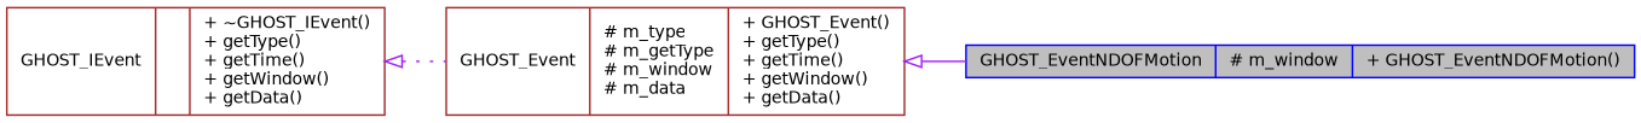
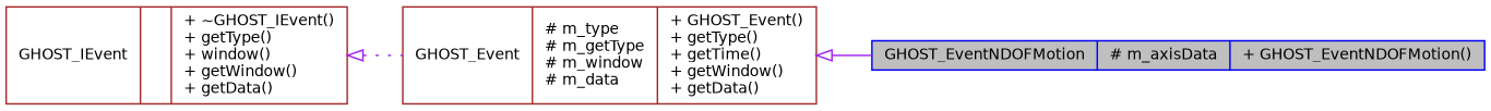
  digraph {
    rankdir=LR
    node [color=brown fillcolor=white fontname=Helvetica fontsize=10 shape=record style=filled]
    edge [arrowtail=empty color=purple dir=back fontname=Helvetica fontsize=10 labelfontname=Helvetica labelfontsize=10]
-   n1 [color=blue fillcolor=grey75 fontcolor=black height=0.2 label="{GHOST_EventNDOFMotion\n|# m_window\l|+ GHOST_EventNDOFMotion()\l}" width=0.4]
+   n1 [color=blue fillcolor=grey75 fontcolor=black height=0.2 label="{GHOST_EventNDOFMotion\n|# m_axisData\l|+ GHOST_EventNDOFMotion()\l}" width=0.4]
    n2 [height=0.2 label="{GHOST_Event\n|# m_type\l# m_getType\l# m_window\l# m_data\l|+ GHOST_Event()\l+ getType()\l+ getTime()\l+ getWindow()\l+ getData()\l}" width=0.4]
-   n3 [height=0.2 label="{GHOST_IEvent\n||+ ~GHOST_IEvent()\l+ getType()\l+ getTime()\l+ getWindow()\l+ getData()\l}" width=0.4]
+   n3 [height=0.2 label="{GHOST_IEvent\n||+ ~GHOST_IEvent()\l+ getType()\l+ window()\l+ getWindow()\l+ getData()\l}" width=0.4]
    n2 -> n1 [style=solid]
    n3 -> n2 [style=dotted]
  }
